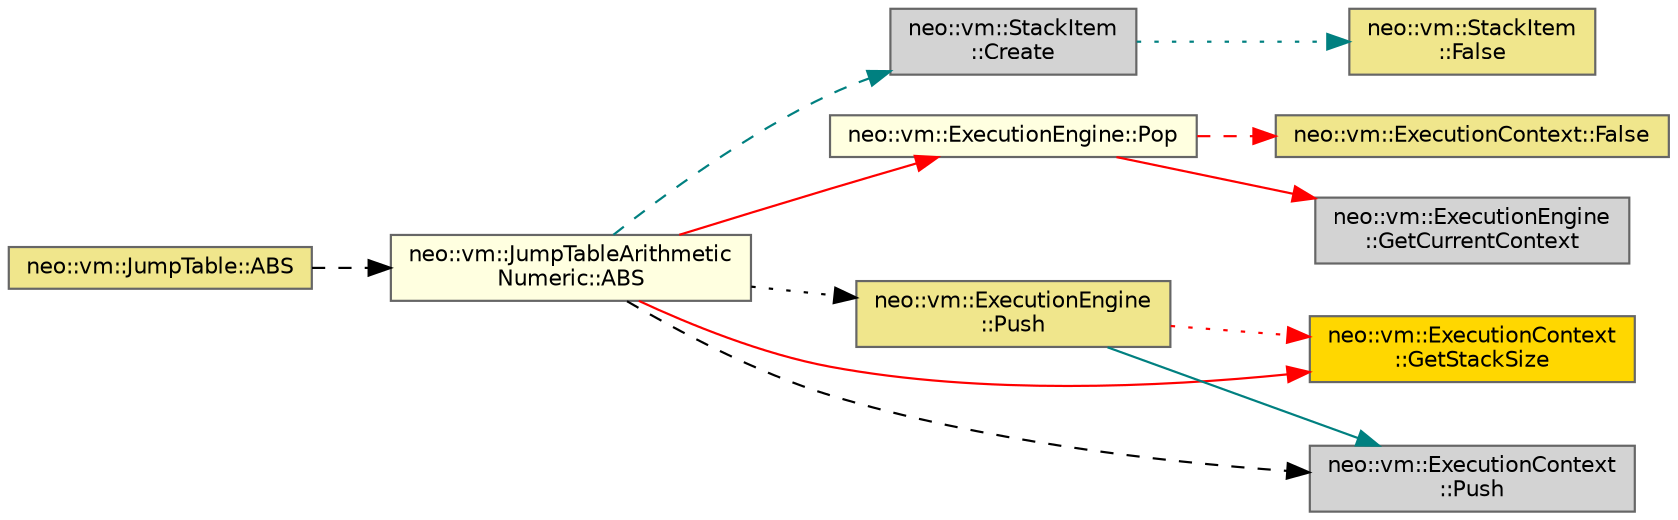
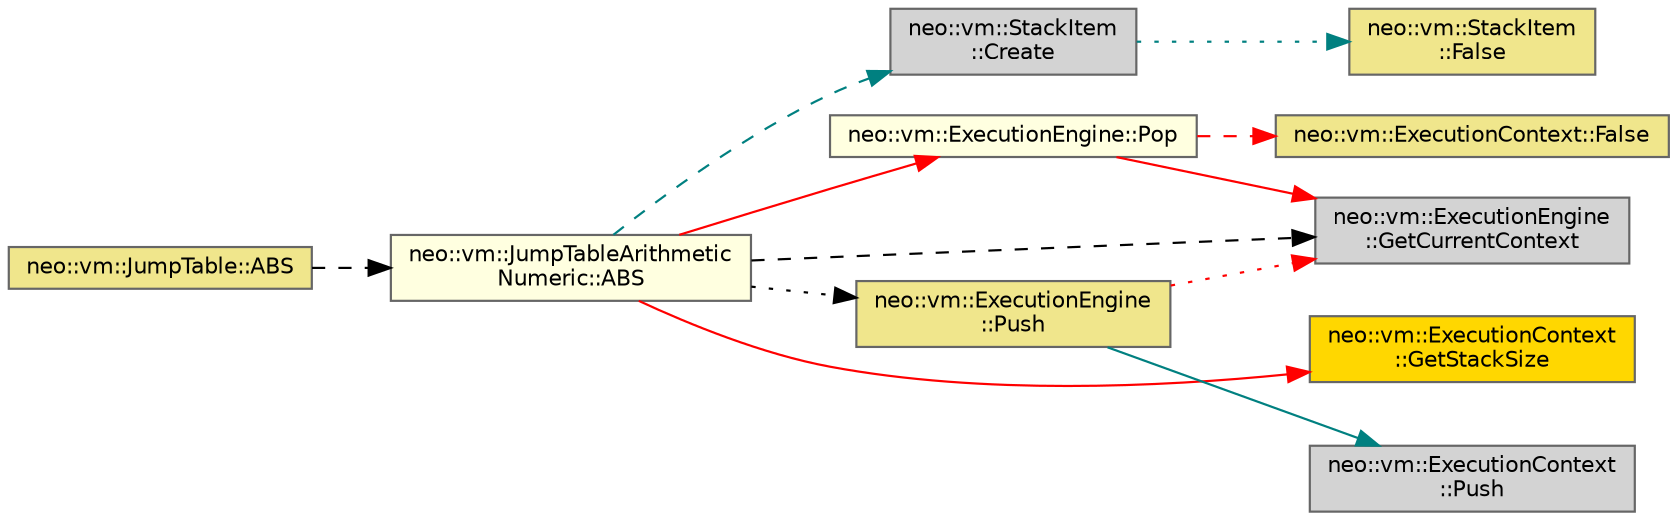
  digraph {
    rankdir=LR
    node [color=grey40 fillcolor=khaki fontname=Helvetica fontsize=10 shape=box style=filled]
    edge [color=red fontname=Helvetica fontsize=10 labelfontname=Helvetica labelfontsize=10 style=dashed]
    n1 [color=gray40 fontcolor=black height=0.2 label="neo::vm::JumpTable::ABS" width=0.4]
    n2 [fillcolor=lightyellow height=0.2 label="neo::vm::JumpTableArithmetic\lNumeric::ABS" width=0.4]
    n3 [fillcolor=lightgrey height=0.2 label="neo::vm::StackItem\l::Create" width=0.4]
    n4 [fillcolor=lightgrey height=0.2 label="neo::vm::ExecutionEngine\l::GetCurrentContext" width=0.4]
    n5 [fillcolor=gold height=0.2 label="neo::vm::ExecutionContext\l::GetStackSize" width=0.4]
    n6 [fillcolor=lightyellow height=0.2 label="neo::vm::ExecutionEngine::Pop" width=0.4]
    n7 [height=0.2 label="neo::vm::ExecutionEngine\l::Push" width=0.4]
    n8 [height=0.2 label="neo::vm::StackItem\l::False" width=0.4]
    n9 [height=0.2 label="neo::vm::ExecutionContext::False" width=0.4]
    n10 [fillcolor=lightgrey height=0.2 label="neo::vm::ExecutionContext\l::Push" width=0.4]
    n1 -> n2 [color=black]
    n2 -> n3 [color=teal]
-   n2 -> n10 [color=black]
+   n2 -> n4 [color=black]
    n2 -> n5 [style=solid]
    n2 -> n6 [style=solid]
    n2 -> n7 [color=black style=dotted]
    n3 -> n8 [color=teal style=dotted]
    n6 -> n4 [style=solid]
    n6 -> n9
-   n7 -> n5 [style=dotted]
+   n7 -> n4 [style=dotted]
    n7 -> n10 [color=teal style=solid]
  }
